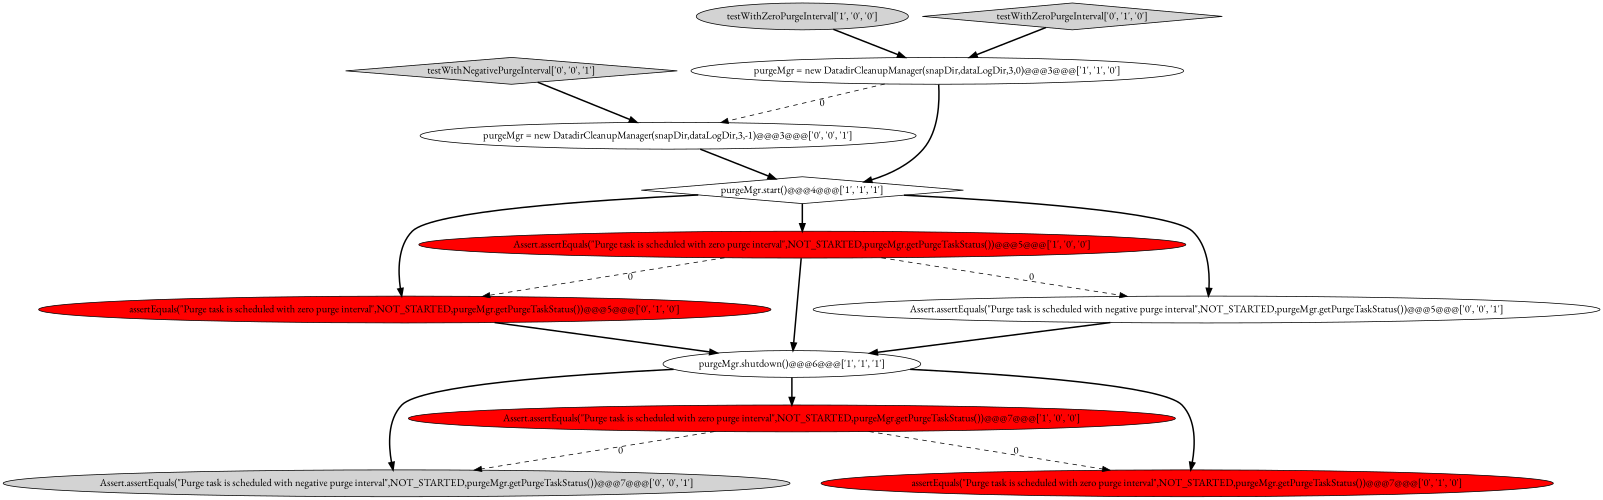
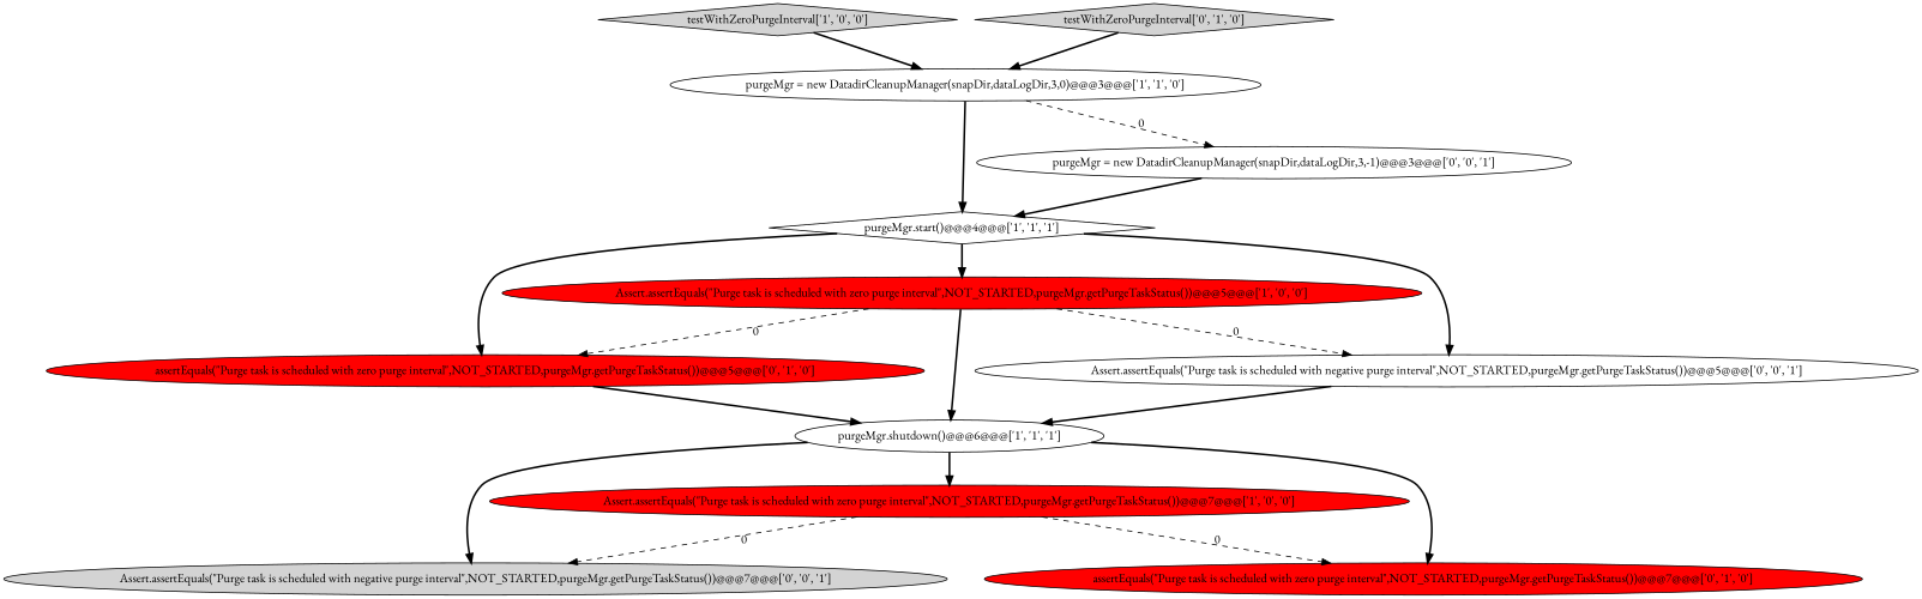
  digraph {
    fontname="EB Garamond"
    node [fillcolor=white fontname="EB Garamond" shape=ellipse style=filled]
    edge [fontname="EB Garamond" style=bold]
    n1 [label="purgeMgr.start()@@@4@@@['1', '1', '1']" shape=diamond]
    n2 [fillcolor=red label="assertEquals(\"Purge task is scheduled with zero purge interval\",NOT_STARTED,purgeMgr.getPurgeTaskStatus())@@@5@@@['0', '1', '0']"]
    n3 [fillcolor=red label="Assert.assertEquals(\"Purge task is scheduled with zero purge interval\",NOT_STARTED,purgeMgr.getPurgeTaskStatus())@@@5@@@['1', '0', '0']"]
    n4 [label="Assert.assertEquals(\"Purge task is scheduled with negative purge interval\",NOT_STARTED,purgeMgr.getPurgeTaskStatus())@@@5@@@['0', '0', '1']"]
    n5 [label="purgeMgr.shutdown()@@@6@@@['1', '1', '1']"]
    n6 [fillcolor=red label="Assert.assertEquals(\"Purge task is scheduled with zero purge interval\",NOT_STARTED,purgeMgr.getPurgeTaskStatus())@@@7@@@['1', '0', '0']"]
    n7 [fillcolor=lightgray label="Assert.assertEquals(\"Purge task is scheduled with negative purge interval\",NOT_STARTED,purgeMgr.getPurgeTaskStatus())@@@7@@@['0', '0', '1']"]
    n8 [fillcolor=red label="assertEquals(\"Purge task is scheduled with zero purge interval\",NOT_STARTED,purgeMgr.getPurgeTaskStatus())@@@7@@@['0', '1', '0']"]
-   n9 [fillcolor=lightgray label="testWithZeroPurgeInterval['1', '0', '0']"]
+   n9 [fillcolor=lightgray label="testWithZeroPurgeInterval['1', '0', '0']" shape=diamond]
    n10 [label="purgeMgr = new DatadirCleanupManager(snapDir,dataLogDir,3,0)@@@3@@@['1', '1', '0']"]
    n11 [label="purgeMgr = new DatadirCleanupManager(snapDir,dataLogDir,3,-1)@@@3@@@['0', '0', '1']"]
    n12 [fillcolor=lightgray label="testWithZeroPurgeInterval['0', '1', '0']" shape=diamond]
-   n13 [fillcolor=lightgray label="testWithNegativePurgeInterval['0', '0', '1']" shape=diamond]
    n1 -> n2
    n1 -> n3
    n1 -> n4
    n2 -> n5
    n3 -> n2 [label=0 style=dashed]
    n3 -> n4 [label=0 style=dashed]
    n3 -> n5
    n4 -> n5
    n5 -> n6
    n5 -> n7
    n5 -> n8
    n6 -> n7 [label=0 style=dashed]
    n6 -> n8 [label=0 style=dashed]
    n9 -> n10
    n10 -> n1
    n10 -> n11 [label=0 style=dashed]
    n11 -> n1
    n12 -> n10
-   n13 -> n11
  }
